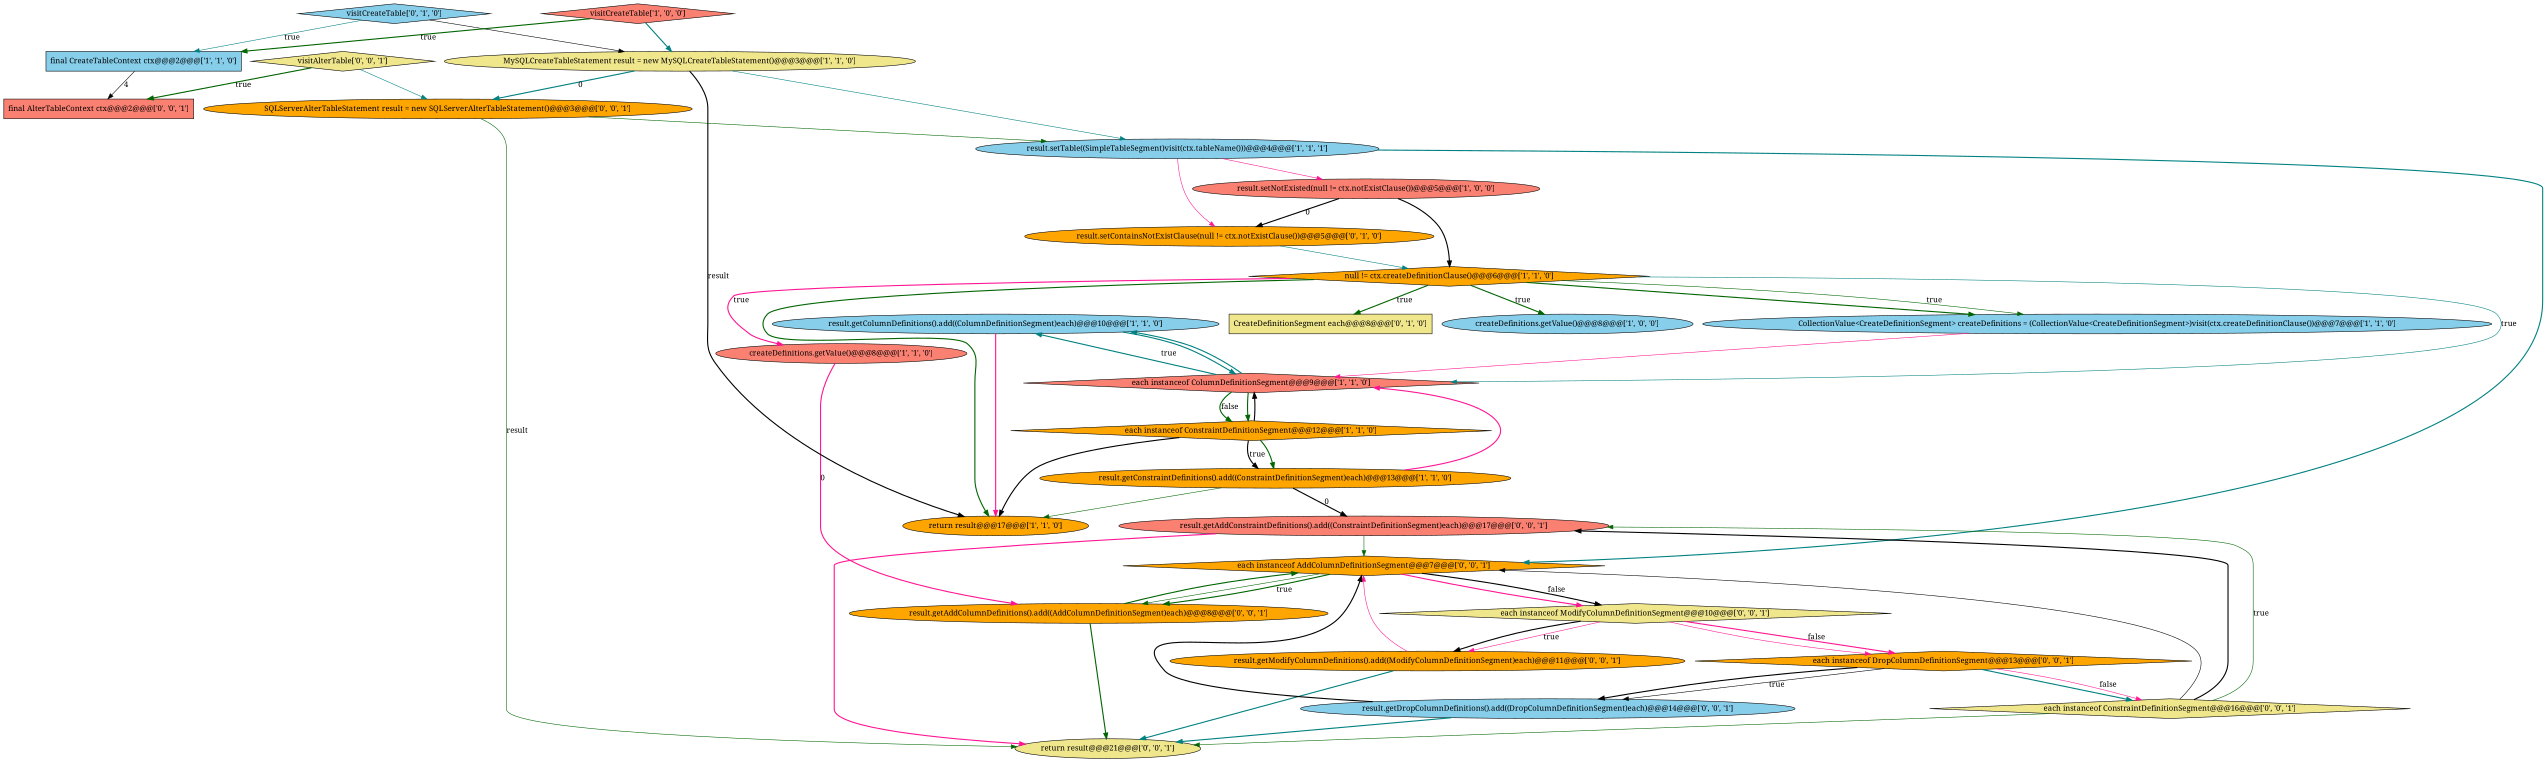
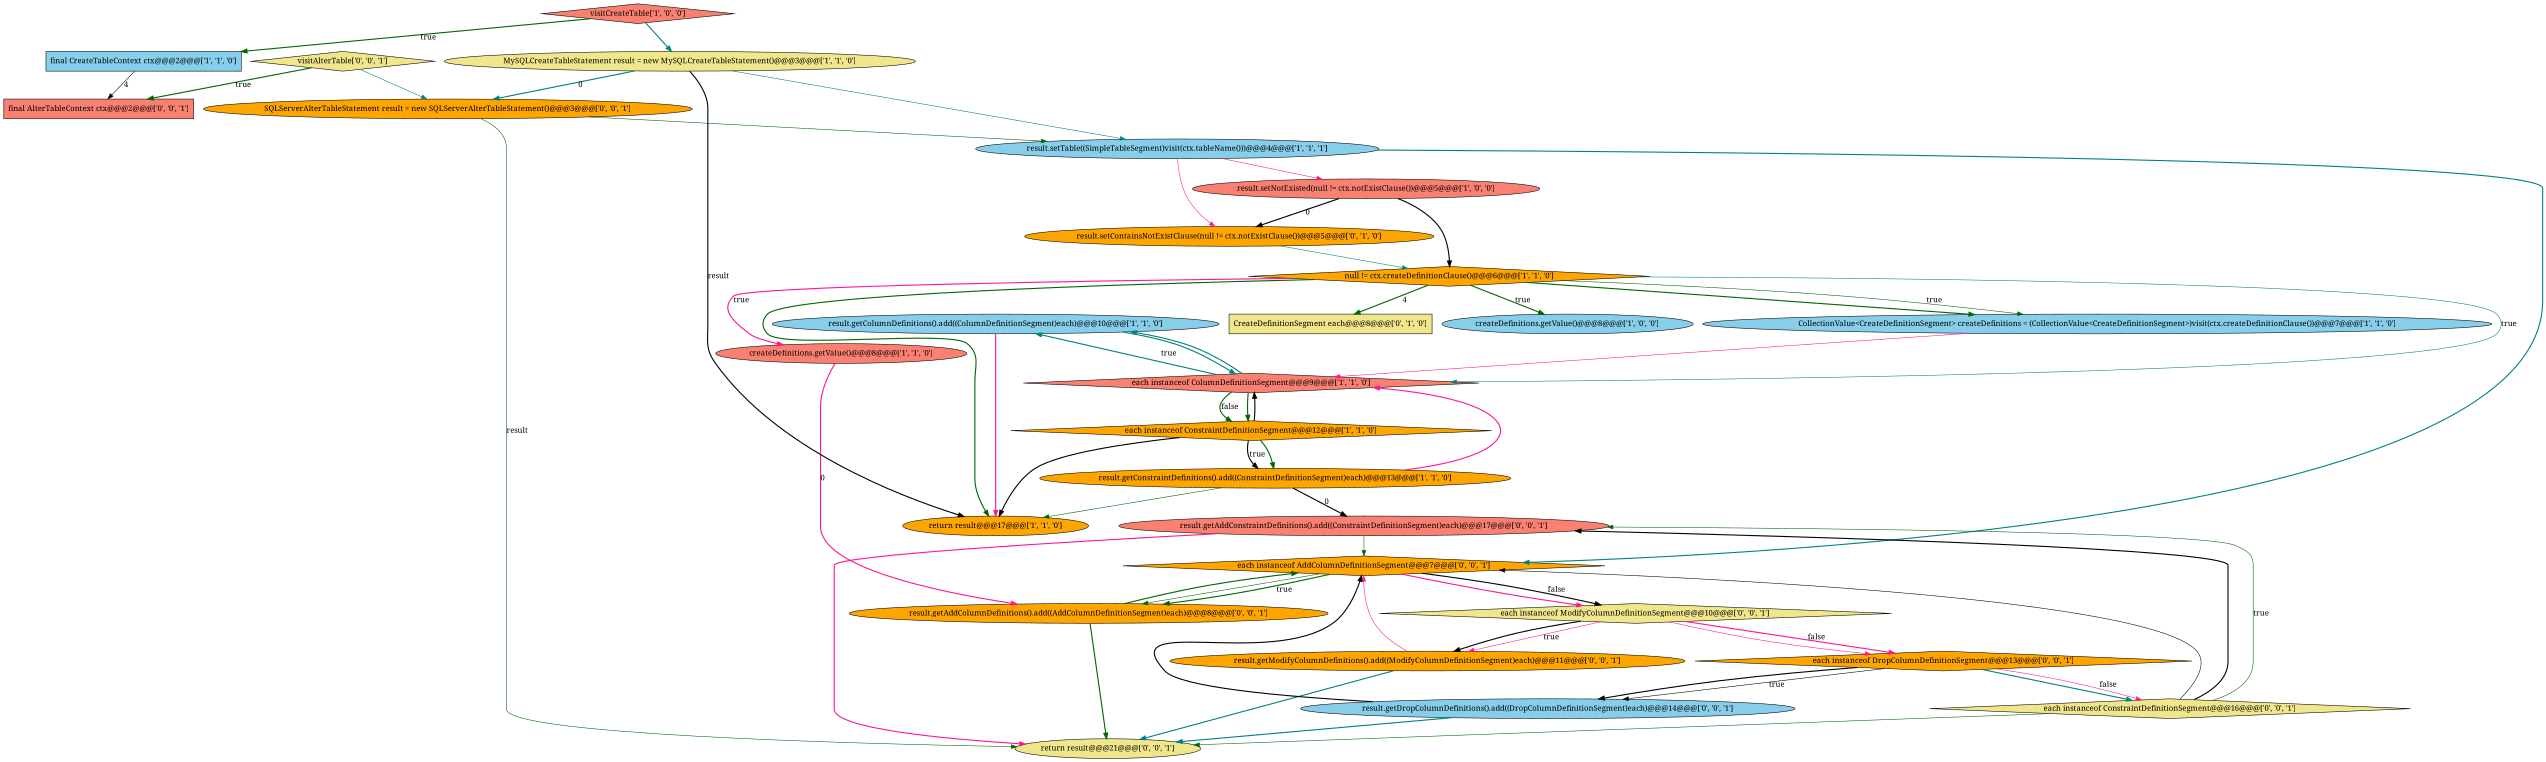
  digraph {
    fontname="Noto Serif"
    node [fillcolor=orange fontname="Noto Serif" shape=ellipse style=filled]
    edge [color=darkgreen fontname="Noto Serif" style=bold]
    n1 [label="return result@@@17@@@['1', '1', '0']"]
    n2 [fillcolor=skyblue label="CollectionValue<CreateDefinitionSegment> createDefinitions = (CollectionValue<CreateDefinitionSegment>)visit(ctx.createDefinitionClause())@@@7@@@['1', '1', '0']"]
    n3 [fillcolor=salmon label="each instanceof ColumnDefinitionSegment@@@9@@@['1', '1', '0']" shape=diamond]
    n4 [fillcolor=skyblue label="result.getColumnDefinitions().add((ColumnDefinitionSegment)each)@@@10@@@['1', '1', '0']"]
    n5 [label="each instanceof ConstraintDefinitionSegment@@@12@@@['1', '1', '0']" shape=diamond]
    n6 [label="result.setContainsNotExistClause(null != ctx.notExistClause())@@@5@@@['0', '1', '0']"]
    n7 [label="null != ctx.createDefinitionClause()@@@6@@@['1', '1', '0']" shape=diamond]
    n8 [fillcolor=salmon label="createDefinitions.getValue()@@@8@@@['1', '1', '0']"]
    n9 [fillcolor=khaki label="CreateDefinitionSegment each@@@8@@@['0', '1', '0']" shape=box]
    n10 [fillcolor=skyblue label="createDefinitions.getValue()@@@8@@@['1', '0', '0']"]
    n11 [fillcolor=khaki label="visitAlterTable['0', '0', '1']" shape=diamond]
    n12 [label="SQLServerAlterTableStatement result = new SQLServerAlterTableStatement()@@@3@@@['0', '0', '1']"]
    n13 [fillcolor=salmon label="final AlterTableContext ctx@@@2@@@['0', '0', '1']" shape=box]
    n14 [fillcolor=khaki label="return result@@@21@@@['0', '0', '1']"]
    n15 [fillcolor=skyblue label="result.setTable((SimpleTableSegment)visit(ctx.tableName()))@@@4@@@['1', '1', '1']"]
    n16 [fillcolor=khaki label="each instanceof ConstraintDefinitionSegment@@@16@@@['0', '0', '1']" shape=diamond]
    n17 [label="each instanceof AddColumnDefinitionSegment@@@7@@@['0', '0', '1']" shape=diamond]
    n18 [fillcolor=salmon label="result.getAddConstraintDefinitions().add((ConstraintDefinitionSegment)each)@@@17@@@['0', '0', '1']"]
    n19 [label="result.getAddColumnDefinitions().add((AddColumnDefinitionSegment)each)@@@8@@@['0', '0', '1']"]
    n20 [fillcolor=khaki label="each instanceof ModifyColumnDefinitionSegment@@@10@@@['0', '0', '1']" shape=diamond]
    n21 [label="result.getModifyColumnDefinitions().add((ModifyColumnDefinitionSegment)each)@@@11@@@['0', '0', '1']"]
    n22 [label="each instanceof DropColumnDefinitionSegment@@@13@@@['0', '0', '1']" shape=diamond]
    n23 [label="result.getConstraintDefinitions().add((ConstraintDefinitionSegment)each)@@@13@@@['1', '1', '0']"]
    n24 [fillcolor=salmon label="result.setNotExisted(null != ctx.notExistClause())@@@5@@@['1', '0', '0']"]
-   n25 [fillcolor=skyblue label="visitCreateTable['0', '1', '0']" shape=diamond]
    n26 [fillcolor=skyblue label="final CreateTableContext ctx@@@2@@@['1', '1', '0']" shape=box]
    n27 [fillcolor=khaki label="MySQLCreateTableStatement result = new MySQLCreateTableStatement()@@@3@@@['1', '1', '0']"]
    n28 [fillcolor=skyblue label="result.getDropColumnDefinitions().add((DropColumnDefinitionSegment)each)@@@14@@@['0', '0', '1']"]
    n29 [fillcolor=salmon label="visitCreateTable['1', '0', '0']" shape=diamond]
    n2 -> n3 [color=deeppink style=solid]
    n3 -> n4 [color=teal]
    n3 -> n4 [color=teal label=true]
    n3 -> n5 [label=false]
    n3 -> n5
    n4 -> n1 [color=deeppink]
    n4 -> n3 [color=teal]
    n5 -> n1 [color=black]
    n5 -> n3 [color=black]
    n5 -> n23
    n5 -> n23 [color=black label=true]
    n6 -> n7 [color=teal style=solid]
    n7 -> n1
    n7 -> n2 [label=true style=solid]
    n7 -> n2
    n7 -> n3 [color=teal label=true style=solid]
    n7 -> n8 [color=deeppink label=true]
-   n7 -> n9 [label=true]
+   n7 -> n9 [label=4]
    n7 -> n10 [label=true]
    n8 -> n19 [color=deeppink label=0]
    n11 -> n12 [color=teal style=solid]
    n11 -> n13 [label=true]
    n12 -> n14 [label=result style=solid]
    n12 -> n15 [style=solid]
    n15 -> n6 [color=deeppink style=solid]
    n15 -> n17 [color=teal]
    n15 -> n24 [color=deeppink style=solid]
    n16 -> n14 [style=solid]
    n16 -> n17 [color=black style=solid]
    n16 -> n18 [label=true style=solid]
    n16 -> n18 [color=black]
    n17 -> n19 [style=solid]
    n17 -> n19 [label=true]
    n17 -> n20 [color=black label=false]
    n17 -> n20 [color=deeppink]
    n18 -> n14 [color=deeppink]
    n18 -> n17 [style=solid]
    n19 -> n14
    n19 -> n17
    n20 -> n21 [color=deeppink label=true style=solid]
    n20 -> n21 [color=black]
    n20 -> n22 [color=deeppink label=false]
    n20 -> n22 [color=deeppink style=solid]
    n21 -> n14 [color=teal]
    n21 -> n17 [color=deeppink style=solid]
    n22 -> n16 [color=teal]
    n22 -> n16 [color=deeppink label=false style=solid]
    n22 -> n28 [color=black label=true style=solid]
    n22 -> n28 [color=black]
    n23 -> n1 [style=solid]
    n23 -> n3 [color=deeppink]
    n23 -> n18 [color=black label=0]
    n24 -> n6 [color=black label=0]
    n24 -> n7 [color=black]
-   n25 -> n26 [color=teal label=true style=solid]
-   n25 -> n27 [color=black style=solid]
    n26 -> n13 [color=black label=4 style=solid]
    n27 -> n1 [color=black label=result]
    n27 -> n12 [color=teal label=0]
    n27 -> n15 [color=teal style=solid]
    n28 -> n14 [color=teal]
    n28 -> n17 [color=black]
    n29 -> n26 [label=true]
    n29 -> n27 [color=teal]
  }
